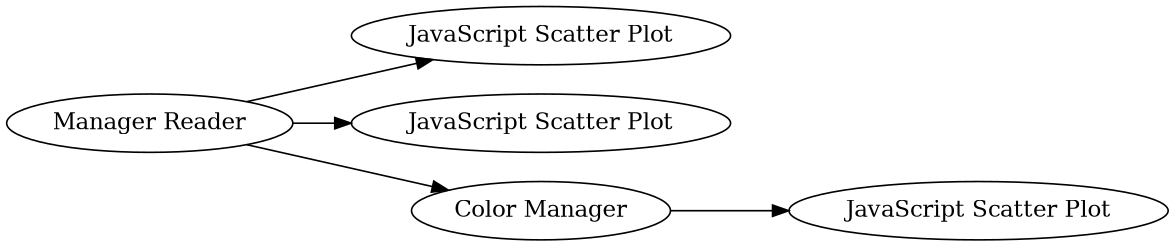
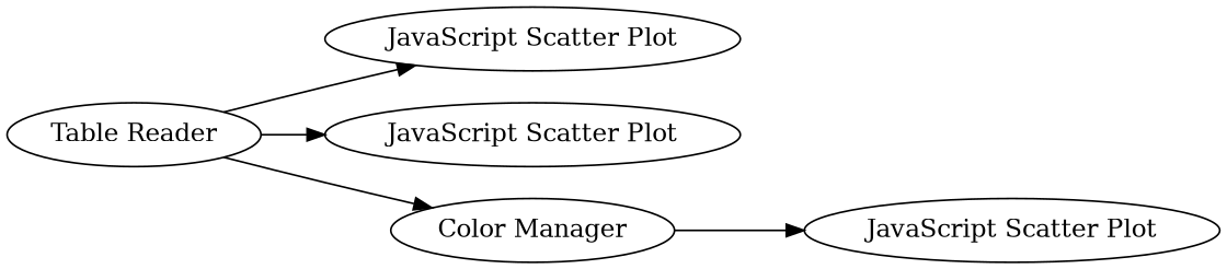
  digraph {
    rankdir=LR
    n1 [label="JavaScript Scatter Plot"]
    n2 [label="JavaScript Scatter Plot"]
    n3 [label="JavaScript Scatter Plot"]
    n4 [label="Color Manager"]
-   n5 [label="Manager Reader"]
+   n5 [label="Table Reader"]
    n4 -> n2
    n5 -> n1
    n5 -> n3
    n5 -> n4
  }
